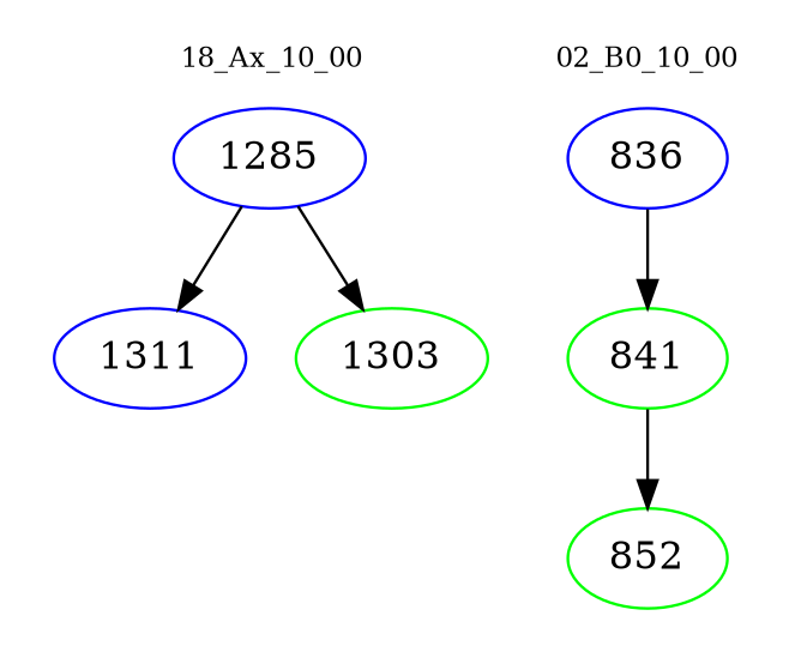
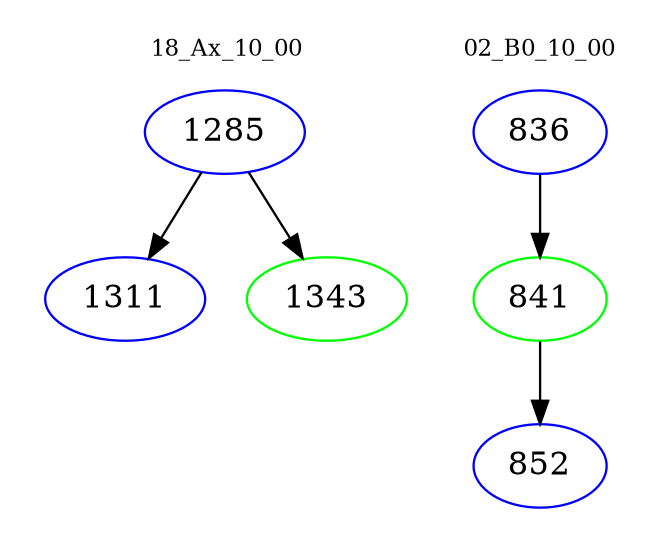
  digraph {
    node [color=blue]
    edge [color=black]
    n1 [label=1285]
    n2 [label=1311]
-   n3 [color=green label=1303]
+   n3 [color=green label=1343]
    n4 [label=836]
-   n5 [color=green label=852]
+   n5 [label=852]
    n6 [color=green label=841]
    subgraph cluster_1 {
      color=white
      fontsize=10
      label="18_Ax_10_00"
      n1
      n2
      n3
    }
    subgraph cluster_2 {
      color=white
      fontsize=10
      label="02_B0_10_00"
      n4
      n5
      n6
    }
    n1 -> n2
    n1 -> n3
    n4 -> n6
    n6 -> n5
  }
